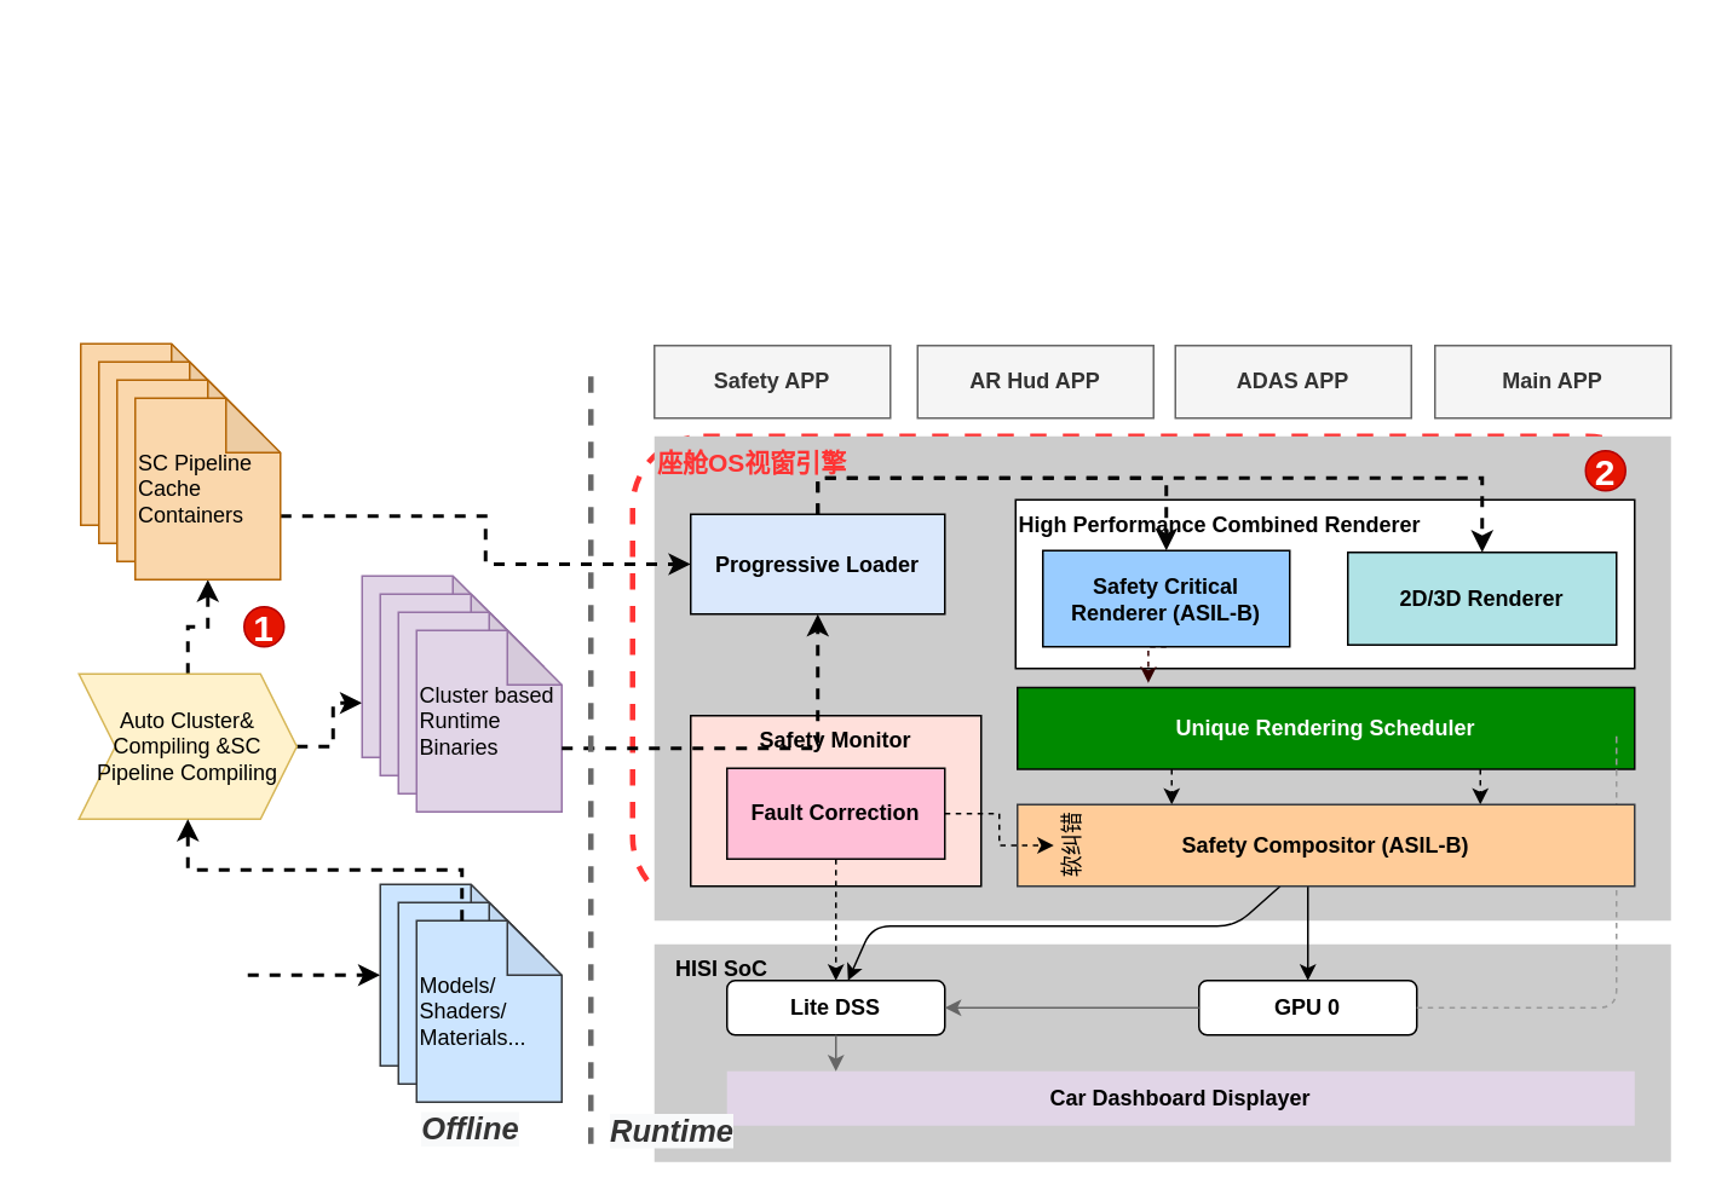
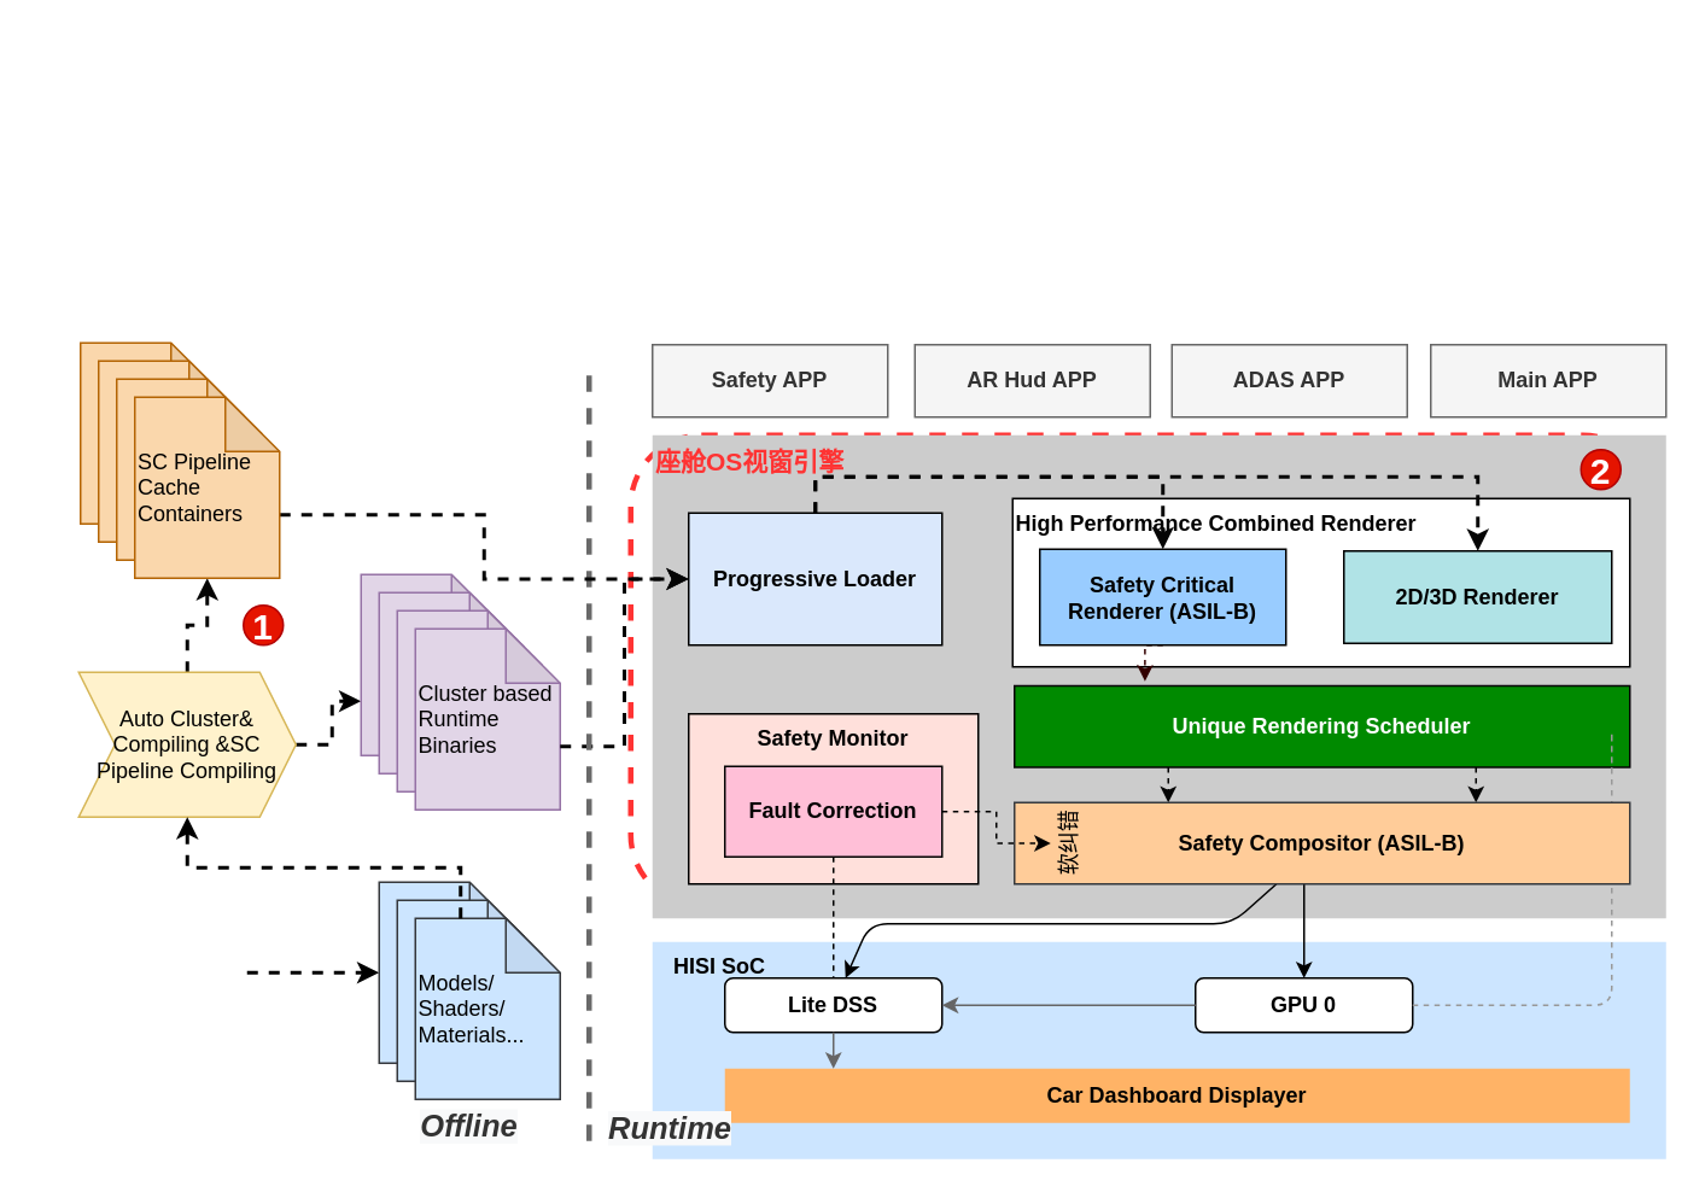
  <mxCell id="0" />
  <mxCell id="1" parent="0" />
  <mxCell id="2" value="" style="group;align=left;verticalAlign=top;" parent="1" vertex="1" connectable="0"><mxGeometry x="20" y="20" width="900" height="620" as="geometry" /></mxCell>
  <mxCell id="3" value="" style="rounded=1;whiteSpace=wrap;html=1;fontSize=20;fillColor=none;strokeColor=#FF3333;dashed=1;strokeWidth=3;glass=1;" parent="2" vertex="1"><mxGeometry x="328" y="220" width="565" height="260" as="geometry" /></mxCell>
  <mxCell id="4" value="&lt;font style=&quot;font-size: 14px;&quot; color=&quot;#ff3333&quot;&gt;座舱OS视窗引擎&lt;/font&gt;" style="rounded=0;whiteSpace=wrap;html=1;labelBackgroundColor=none;verticalAlign=top;fillColor=#CCCCCC;fontStyle=1;strokeColor=none;align=left;" parent="2" vertex="1"><mxGeometry x="340" y="220" width="560" height="267" as="geometry" /></mxCell>
  <mxCell id="5" value="&lt;b&gt;High Performance Combined Renderer&lt;/b&gt;" style="rounded=0;whiteSpace=wrap;html=1;verticalAlign=top;align=left;" vertex="1" parent="2"><mxGeometry x="539" y="255" width="341" height="93" as="geometry" /></mxCell>
- <mxCell id="6" value="HISI SoC" style="rounded=0;whiteSpace=wrap;html=1;labelBackgroundColor=none;verticalAlign=top;fillColor=#CCCCCC;fontStyle=1;strokeColor=none;align=left;spacingBottom=10;spacingRight=10;spacingLeft=10;" parent="2" vertex="1"><mxGeometry x="340" y="500" width="560" height="120" as="geometry" /></mxCell>
+ <mxCell id="6" value="HISI SoC" style="rounded=0;whiteSpace=wrap;html=1;labelBackgroundColor=none;verticalAlign=top;fillColor=#cce5ff;fontStyle=1;strokeColor=none;align=left;spacingBottom=10;spacingRight=10;spacingLeft=10;" parent="2" vertex="1"><mxGeometry x="340" y="500" width="560" height="120" as="geometry" /></mxCell>
  <mxCell id="7" value="Lite DSS" style="rounded=1;whiteSpace=wrap;html=1;labelBackgroundColor=none;fontSize=12;fontColor=#000000;strokeColor=#000000;align=center;verticalAlign=middle;fontStyle=1;fillColor=#FFFFFF;" parent="2" vertex="1"><mxGeometry x="380" y="520" width="120" height="30" as="geometry" /></mxCell>
  <mxCell id="8" value="GPU 0" style="rounded=1;whiteSpace=wrap;html=1;labelBackgroundColor=none;fontSize=12;fontColor=#000000;strokeColor=#000000;align=center;verticalAlign=middle;fontStyle=1;fillColor=#FFFFFF;" parent="2" vertex="1"><mxGeometry x="640" y="520" width="120" height="30" as="geometry" /></mxCell>
- <mxCell id="9" value="Car Dashboard Displayer" style="rounded=0;whiteSpace=wrap;html=1;fontStyle=1;fillColor=#e1d5e7;strokeColor=none;" parent="2" vertex="1"><mxGeometry x="380" y="570" width="500" height="30" as="geometry" /></mxCell>
+ <mxCell id="9" value="Car Dashboard Displayer" style="rounded=0;whiteSpace=wrap;html=1;fontStyle=1;fillColor=#FFB366;strokeColor=none;" parent="2" vertex="1"><mxGeometry x="380" y="570" width="500" height="30" as="geometry" /></mxCell>
  <mxCell id="10" value="" style="endArrow=classic;html=1;fontSize=12;fontColor=#000000;strokeWidth=1;fillColor=#FFE6CC;strokeColor=#666666;" parent="2" source="8" target="7" edge="1"><mxGeometry x="-40" width="50" height="50" as="geometry"><mxPoint x="220" y="640" as="sourcePoint" /><mxPoint x="270" y="590" as="targetPoint" /></mxGeometry></mxCell>
  <mxCell id="11" value="" style="endArrow=classic;html=1;fontSize=12;fontColor=#000000;strokeWidth=1;fillColor=#FFE6CC;strokeColor=#666666;" parent="2" source="7" edge="1"><mxGeometry x="-40" width="50" height="50" as="geometry"><mxPoint x="550" y="545" as="sourcePoint" /><mxPoint x="440" y="570" as="targetPoint" /></mxGeometry></mxCell>
  <mxCell id="12" value="Safety Monitor" style="rounded=0;whiteSpace=wrap;html=1;fontStyle=1;verticalAlign=top;spacingTop=0;fillColor=#FFE0DB;" parent="2" vertex="1"><mxGeometry x="360" y="374" width="160" height="94" as="geometry" /></mxCell>
  <mxCell id="13" style="edgeStyle=orthogonalEdgeStyle;rounded=0;orthogonalLoop=1;jettySize=auto;html=1;exitX=0.5;exitY=1;exitDx=0;exitDy=0;entryX=0.212;entryY=-0.056;entryDx=0;entryDy=0;entryPerimeter=0;dashed=1;strokeColor=#330000;strokeWidth=1;fontSize=14;fontColor=#FF3333;" parent="2" source="14" target="21" edge="1"><mxGeometry relative="1" as="geometry" /></mxCell>
  <mxCell id="14" value="Safety Critical &lt;br&gt;Renderer (ASIL-B)" style="rounded=0;whiteSpace=wrap;html=1;labelBackgroundColor=none;fontSize=12;fontColor=#000000;strokeColor=#000000;align=center;verticalAlign=middle;fillColor=#99CCFF;fontStyle=1" parent="2" vertex="1"><mxGeometry x="554" y="283" width="136" height="53" as="geometry" /></mxCell>
  <mxCell id="15" value="2D/3D Renderer" style="rounded=0;whiteSpace=wrap;html=1;labelBackgroundColor=none;fontSize=12;strokeColor=#000000;align=center;verticalAlign=middle;fillColor=#b0e3e6;fontStyle=1;" parent="2" vertex="1"><mxGeometry x="722" y="284" width="148" height="51" as="geometry" /></mxCell>
  <mxCell id="16" value="Fault Correction" style="rounded=0;whiteSpace=wrap;html=1;labelBackgroundColor=none;fontSize=12;strokeColor=#050505;align=center;verticalAlign=middle;fillColor=#FFBFD7;fontStyle=1" parent="2" vertex="1"><mxGeometry x="380" y="403" width="120" height="50" as="geometry" /></mxCell>
  <mxCell id="17" value="" style="endArrow=classic;html=1;fontSize=10;fontColor=#000000;strokeColor=#000000;strokeWidth=1;fillColor=#FFE6CC;" parent="2" target="8" edge="1"><mxGeometry x="-40" width="50" height="50" as="geometry"><mxPoint x="700" y="450" as="sourcePoint" /><mxPoint x="470" y="310" as="targetPoint" /></mxGeometry></mxCell>
  <mxCell id="18" value="" style="endArrow=classic;html=1;fontSize=10;fontColor=#000000;strokeColor=#000000;strokeWidth=1;fillColor=#FFE6CC;" parent="2" source="45" target="7" edge="1"><mxGeometry x="-40" width="50" height="50" as="geometry"><mxPoint x="681.818" y="460" as="sourcePoint" /><mxPoint x="690" y="530" as="targetPoint" /><Array as="points"><mxPoint x="660" y="490" /><mxPoint x="460" y="490" /></Array></mxGeometry></mxCell>
  <mxCell id="19" style="edgeStyle=orthogonalEdgeStyle;rounded=0;orthogonalLoop=1;jettySize=auto;html=1;exitX=0.25;exitY=1;exitDx=0;exitDy=0;entryX=0.25;entryY=0;entryDx=0;entryDy=0;dashed=1;strokeColor=#050505;strokeWidth=1;fontSize=14;fontColor=#FF3333;" parent="2" source="21" target="45" edge="1"><mxGeometry relative="1" as="geometry" /></mxCell>
  <mxCell id="20" style="edgeStyle=orthogonalEdgeStyle;rounded=0;orthogonalLoop=1;jettySize=auto;html=1;exitX=0.75;exitY=1;exitDx=0;exitDy=0;entryX=0.75;entryY=0;entryDx=0;entryDy=0;dashed=1;strokeColor=#050505;strokeWidth=1;fontSize=14;fontColor=#FF3333;" parent="2" source="21" target="45" edge="1"><mxGeometry relative="1" as="geometry" /></mxCell>
  <mxCell id="21" value="&lt;span style=&quot;font-size: 12px; font-weight: 700;&quot;&gt;Unique Rendering Scheduler&lt;/span&gt;" style="rounded=0;whiteSpace=wrap;html=1;labelBackgroundColor=none;fontSize=12;align=center;verticalAlign=middle;fillColor=#008A00;strokeColor=#050505;fontColor=#ffffff;horizontal=1;" parent="2" vertex="1"><mxGeometry x="540" y="358.5" width="340" height="45" as="geometry" /></mxCell>
  <mxCell id="22" value="" style="endArrow=none;dashed=1;html=1;fontSize=10;fontColor=#000000;strokeWidth=1;fillColor=#FFE6CC;strokeColor=#999999;" parent="2" source="8" edge="1"><mxGeometry x="-40" width="50" height="50" as="geometry"><mxPoint x="510" y="215" as="sourcePoint" /><mxPoint x="870" y="405" as="targetPoint" /><Array as="points"><mxPoint x="870" y="535" /><mxPoint x="870" y="405" /><mxPoint x="870" y="380" /></Array></mxGeometry></mxCell>
- <mxCell id="23" value="" style="endArrow=classic;html=1;rounded=0;exitX=0.5;exitY=1;exitDx=0;exitDy=0;dashed=1;strokeWidth=1;" parent="2" source="16" target="7" edge="1"><mxGeometry width="50" height="50" relative="1" as="geometry"><mxPoint x="10" y="480" as="sourcePoint" /><mxPoint x="60" y="430" as="targetPoint" /></mxGeometry></mxCell>
+ <mxCell id="23" value="" style="endArrow=none;html=1;rounded=0;exitX=0.5;exitY=1;exitDx=0;exitDy=0;dashed=1;strokeWidth=1;" parent="2" source="16" target="7" edge="1"><mxGeometry width="50" height="50" relative="1" as="geometry"><mxPoint x="10" y="480" as="sourcePoint" /><mxPoint x="60" y="430" as="targetPoint" /></mxGeometry></mxCell>
  <mxCell id="24" style="edgeStyle=orthogonalEdgeStyle;rounded=0;orthogonalLoop=1;jettySize=auto;html=1;exitX=0.5;exitY=0;exitDx=0;exitDy=0;entryX=0.5;entryY=0;entryDx=0;entryDy=0;dashed=1;strokeColor=#050505;strokeWidth=2;fontSize=10;fontColor=#FFFFFF;" parent="2" source="26" target="14" edge="1"><mxGeometry relative="1" as="geometry" /></mxCell>
  <mxCell id="25" style="edgeStyle=orthogonalEdgeStyle;rounded=0;orthogonalLoop=1;jettySize=auto;html=1;exitX=0.5;exitY=0;exitDx=0;exitDy=0;entryX=0.5;entryY=0;entryDx=0;entryDy=0;dashed=1;strokeColor=#050505;strokeWidth=2;fontSize=10;fontColor=#FFFFFF;" parent="2" source="26" target="15" edge="1"><mxGeometry relative="1" as="geometry" /></mxCell>
- <mxCell id="26" value="Progressive Loader" style="rounded=0;whiteSpace=wrap;html=1;labelBackgroundColor=none;fontSize=12;strokeColor=#000000;align=center;verticalAlign=middle;fillColor=#dae8fc;fontStyle=1" parent="2" vertex="1"><mxGeometry x="360" y="263" width="140" height="55" as="geometry" /></mxCell>
+ <mxCell id="26" value="Progressive Loader" style="rounded=0;whiteSpace=wrap;html=1;labelBackgroundColor=none;fontSize=12;strokeColor=#000000;align=center;verticalAlign=middle;fillColor=#dae8fc;fontStyle=1" parent="2" vertex="1"><mxGeometry x="360" y="263" width="140" height="73" as="geometry" /></mxCell>
  <mxCell id="27" value="" style="edgeStyle=orthogonalEdgeStyle;rounded=0;orthogonalLoop=1;jettySize=auto;html=1;dashed=1;entryX=0;entryY=0.7;entryDx=0;entryDy=0;entryPerimeter=0;strokeWidth=2;" parent="2" source="29" target="33" edge="1"><mxGeometry relative="1" as="geometry"><mxPoint x="169" y="454" as="targetPoint" /></mxGeometry></mxCell>
  <mxCell id="28" style="edgeStyle=orthogonalEdgeStyle;rounded=0;orthogonalLoop=1;jettySize=auto;html=1;exitX=0.5;exitY=0;exitDx=0;exitDy=0;entryX=0.5;entryY=1;entryDx=0;entryDy=0;entryPerimeter=0;dashed=1;strokeColor=#050505;strokeWidth=2;fontSize=10;fontColor=#FFFFFF;" parent="2" source="29" target="56" edge="1"><mxGeometry relative="1" as="geometry" /></mxCell>
  <mxCell id="29" value="Auto Cluster&amp;amp; Compiling &amp;amp;SC Pipeline Compiling" style="shape=step;perimeter=stepPerimeter;whiteSpace=wrap;html=1;fixedSize=1;fillColor=#fff2cc;strokeColor=#d6b656;" parent="2" vertex="1"><mxGeometry x="23" y="351" width="120" height="80" as="geometry" /></mxCell>
  <mxCell id="30" style="edgeStyle=orthogonalEdgeStyle;rounded=0;orthogonalLoop=1;jettySize=auto;html=1;exitX=1;exitY=0.5;exitDx=0;exitDy=0;dashed=1;strokeWidth=2;" parent="2" source="31" target="39" edge="1"><mxGeometry relative="1" as="geometry" /></mxCell>
  <mxCell id="31" value="" style="shape=image;html=1;verticalAlign=top;verticalLabelPosition=bottom;labelBackgroundColor=#ffffff;imageAspect=0;aspect=fixed;image=https://cdn1.iconfinder.com/data/icons/DarkGlass_Reworked/128x128/apps/blender.png" parent="2" vertex="1"><mxGeometry x="56" y="487" width="60" height="60" as="geometry" /></mxCell>
  <mxCell id="32" value="" style="group" parent="2" vertex="1" connectable="0"><mxGeometry x="179" y="297" width="110" height="130" as="geometry" /></mxCell>
  <mxCell id="33" value="" style="shape=note;whiteSpace=wrap;html=1;backgroundOutline=1;darkOpacity=0.05;fillColor=#e1d5e7;strokeColor=#9673a6;" parent="32" vertex="1"><mxGeometry width="80" height="100" as="geometry" /></mxCell>
  <mxCell id="34" value="" style="shape=note;whiteSpace=wrap;html=1;backgroundOutline=1;darkOpacity=0.05;fillColor=#e1d5e7;strokeColor=#9673a6;" parent="32" vertex="1"><mxGeometry x="10" y="10" width="80" height="100" as="geometry" /></mxCell>
  <mxCell id="35" value="" style="shape=note;whiteSpace=wrap;html=1;backgroundOutline=1;darkOpacity=0.05;fillColor=#e1d5e7;strokeColor=#9673a6;" parent="32" vertex="1"><mxGeometry x="20" y="20" width="80" height="100" as="geometry" /></mxCell>
  <mxCell id="36" value="Cluster based Runtime Binaries" style="shape=note;whiteSpace=wrap;html=1;backgroundOutline=1;darkOpacity=0.05;align=left;fillColor=#e1d5e7;strokeColor=#9673a6;" parent="32" vertex="1"><mxGeometry x="30" y="30" width="80" height="100" as="geometry" /></mxCell>
  <mxCell id="37" style="edgeStyle=orthogonalEdgeStyle;rounded=0;orthogonalLoop=1;jettySize=auto;html=1;exitX=0;exitY=0;exitDx=80;exitDy=65;exitPerimeter=0;dashed=1;strokeWidth=2;" parent="2" source="36" target="26" edge="1"><mxGeometry relative="1" as="geometry" /></mxCell>
  <mxCell id="38" value="" style="group" parent="2" vertex="1" connectable="0"><mxGeometry x="189" y="467" width="100" height="120" as="geometry" /></mxCell>
  <mxCell id="39" value="" style="shape=note;whiteSpace=wrap;html=1;backgroundOutline=1;darkOpacity=0.05;fillColor=#cce5ff;strokeColor=#36393d;" parent="38" vertex="1"><mxGeometry width="80" height="100" as="geometry" /></mxCell>
  <mxCell id="40" value="" style="shape=note;whiteSpace=wrap;html=1;backgroundOutline=1;darkOpacity=0.05;fillColor=#cce5ff;strokeColor=#36393d;" parent="38" vertex="1"><mxGeometry x="10" y="10" width="80" height="100" as="geometry" /></mxCell>
  <mxCell id="41" value="Models/&lt;br&gt;Shaders/&lt;br&gt;Materials..." style="shape=note;whiteSpace=wrap;html=1;backgroundOutline=1;darkOpacity=0.05;align=left;fillColor=#cce5ff;strokeColor=#36393d;" parent="38" vertex="1"><mxGeometry x="20" y="20" width="80" height="100" as="geometry" /></mxCell>
  <mxCell id="42" style="edgeStyle=orthogonalEdgeStyle;rounded=0;orthogonalLoop=1;jettySize=auto;html=1;exitX=0;exitY=0;exitDx=25;exitDy=0;exitPerimeter=0;dashed=1;strokeWidth=2;" parent="2" source="41" target="29" edge="1"><mxGeometry relative="1" as="geometry" /></mxCell>
  <mxCell id="43" value="" style="endArrow=none;dashed=1;html=1;rounded=0;strokeWidth=3;strokeColor=#696969;" parent="2" edge="1"><mxGeometry width="50" height="50" relative="1" as="geometry"><mxPoint x="305" y="610" as="sourcePoint" /><mxPoint x="305" y="180" as="targetPoint" /></mxGeometry></mxCell>
  <mxCell id="44" value="&lt;font style=&quot;font-size: 20px;&quot;&gt;1&lt;/font&gt;" style="ellipse;whiteSpace=wrap;html=1;aspect=fixed;fillColor=#e51400;strokeColor=#B20000;fontColor=#ffffff;fontSize=16;fontStyle=1" parent="2" vertex="1"><mxGeometry x="114" y="314" width="22" height="22" as="geometry" /></mxCell>
  <mxCell id="45" value="&lt;span style=&quot;font-weight: 700; text-align: left;&quot;&gt;Safety Compositor (ASIL-B)&lt;/span&gt;" style="rounded=0;whiteSpace=wrap;html=1;labelBackgroundColor=none;fontSize=12;align=center;verticalAlign=middle;fillColor=#ffcc99;strokeColor=#36393d;horizontal=1;" parent="2" vertex="1"><mxGeometry x="540" y="423" width="340" height="45" as="geometry" /></mxCell>
  <mxCell id="46" value="软纠错" style="text;html=1;strokeColor=none;fillColor=none;align=center;verticalAlign=middle;whiteSpace=wrap;rounded=0;labelBackgroundColor=none;fontSize=12;fontColor=#000000;horizontal=0;" parent="2" vertex="1"><mxGeometry x="560" y="420.5" width="20" height="50" as="geometry" /></mxCell>
  <mxCell id="47" style="edgeStyle=orthogonalEdgeStyle;rounded=0;orthogonalLoop=1;jettySize=auto;html=1;exitX=1;exitY=0.5;exitDx=0;exitDy=0;entryX=0;entryY=0.5;entryDx=0;entryDy=0;dashed=1;" parent="2" source="16" target="46" edge="1"><mxGeometry relative="1" as="geometry" /></mxCell>
  <mxCell id="48" value="Safety APP" style="rounded=0;whiteSpace=wrap;html=1;fontStyle=1;verticalAlign=middle;spacingTop=0;fillColor=#f5f5f5;strokeColor=#666666;fontColor=#333333;" parent="2" vertex="1"><mxGeometry x="340" y="170" width="130" height="40" as="geometry" /></mxCell>
  <mxCell id="49" value="AR Hud APP" style="rounded=0;whiteSpace=wrap;html=1;fontStyle=1;verticalAlign=middle;spacingTop=0;fillColor=#f5f5f5;strokeColor=#666666;fontColor=#333333;" parent="2" vertex="1"><mxGeometry x="485" y="170" width="130" height="40" as="geometry" /></mxCell>
  <mxCell id="50" value="ADAS APP" style="rounded=0;whiteSpace=wrap;html=1;fontStyle=1;verticalAlign=middle;spacingTop=0;fillColor=#f5f5f5;strokeColor=#666666;fontColor=#333333;" parent="2" vertex="1"><mxGeometry x="627" y="170" width="130" height="40" as="geometry" /></mxCell>
  <mxCell id="51" value="Main APP" style="rounded=0;whiteSpace=wrap;html=1;fontStyle=1;verticalAlign=middle;spacingTop=0;fillColor=#f5f5f5;strokeColor=#666666;fontColor=#333333;" parent="2" vertex="1"><mxGeometry x="770" y="170" width="130" height="40" as="geometry" /></mxCell>
  <mxCell id="52" value="" style="shape=note;whiteSpace=wrap;html=1;backgroundOutline=1;darkOpacity=0.05;align=left;fillColor=#fad7ac;strokeColor=#b46504;" parent="2" vertex="1"><mxGeometry x="24" y="169" width="80" height="100" as="geometry" /></mxCell>
  <mxCell id="53" value="" style="shape=note;whiteSpace=wrap;html=1;backgroundOutline=1;darkOpacity=0.05;align=left;fillColor=#fad7ac;strokeColor=#b46504;" parent="2" vertex="1"><mxGeometry x="34" y="179" width="80" height="100" as="geometry" /></mxCell>
  <mxCell id="54" value="" style="shape=note;whiteSpace=wrap;html=1;backgroundOutline=1;darkOpacity=0.05;align=left;fillColor=#fad7ac;strokeColor=#b46504;" parent="2" vertex="1"><mxGeometry x="44" y="189" width="80" height="100" as="geometry" /></mxCell>
  <mxCell id="55" style="edgeStyle=orthogonalEdgeStyle;rounded=0;orthogonalLoop=1;jettySize=auto;html=1;exitX=0;exitY=0;exitDx=80;exitDy=65;exitPerimeter=0;dashed=1;strokeColor=#050505;strokeWidth=2;fontSize=10;fontColor=#FFFFFF;" parent="2" source="56" target="26" edge="1"><mxGeometry relative="1" as="geometry" /></mxCell>
  <mxCell id="56" value="SC Pipeline Cache Containers" style="shape=note;whiteSpace=wrap;html=1;backgroundOutline=1;darkOpacity=0.05;align=left;fillColor=#fad7ac;strokeColor=#b46504;" parent="2" vertex="1"><mxGeometry x="54" y="199" width="80" height="100" as="geometry" /></mxCell>
  <mxCell id="57" value="&lt;font style=&quot;font-size: 20px;&quot;&gt;2&lt;/font&gt;" style="ellipse;whiteSpace=wrap;html=1;aspect=fixed;fillColor=#e51400;strokeColor=#B20000;fontColor=#ffffff;fontSize=16;fontStyle=1" parent="2" vertex="1"><mxGeometry x="853" y="228" width="22" height="22" as="geometry" /></mxCell>
  <mxCell id="58" value="&lt;span style=&quot;font-family: Helvetica; font-size: 17px; font-variant-ligatures: normal; font-variant-caps: normal; letter-spacing: normal; orphans: 2; text-indent: 0px; text-transform: none; widows: 2; word-spacing: 0px; -webkit-text-stroke-width: 0px; background-color: rgb(248, 249, 250); text-decoration-thickness: initial; text-decoration-style: initial; text-decoration-color: initial; float: none; display: inline !important;&quot;&gt;Runtime&lt;/span&gt;" style="text;whiteSpace=wrap;html=1;align=center;fontStyle=3;fontColor=#333333;fontSize=17;" parent="2" vertex="1"><mxGeometry x="310" y="587" width="80" height="30" as="geometry" /></mxCell>
  <mxCell id="59" value="&lt;span style=&quot;font-family: Helvetica; font-size: 17px; font-variant-ligatures: normal; font-variant-caps: normal; letter-spacing: normal; orphans: 2; text-indent: 0px; text-transform: none; widows: 2; word-spacing: 0px; -webkit-text-stroke-width: 0px; background-color: rgb(248, 249, 250); text-decoration-thickness: initial; text-decoration-style: initial; text-decoration-color: initial; float: none; display: inline !important;&quot;&gt;Offline&lt;/span&gt;" style="text;whiteSpace=wrap;html=1;align=center;fontStyle=3;fontColor=#333333;fontSize=17;" parent="1" vertex="1"><mxGeometry x="219" y="606" width="80" height="30" as="geometry" /></mxCell>
